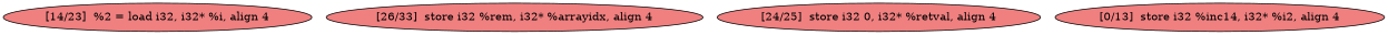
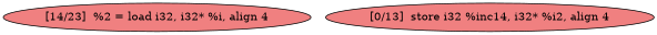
  digraph {
    node [fillcolor=lightcoral shape=ellipse style=filled]
    n1 [label="[14/23]  %2 = load i32, i32* %i, align 4"]
-   n2 [label="[26/33]  store i32 %rem, i32* %arrayidx, align 4"]
-   n3 [label="[24/25]  store i32 0, i32* %retval, align 4"]
    n4 [label="[0/13]  store i32 %inc14, i32* %i2, align 4"]
  }
